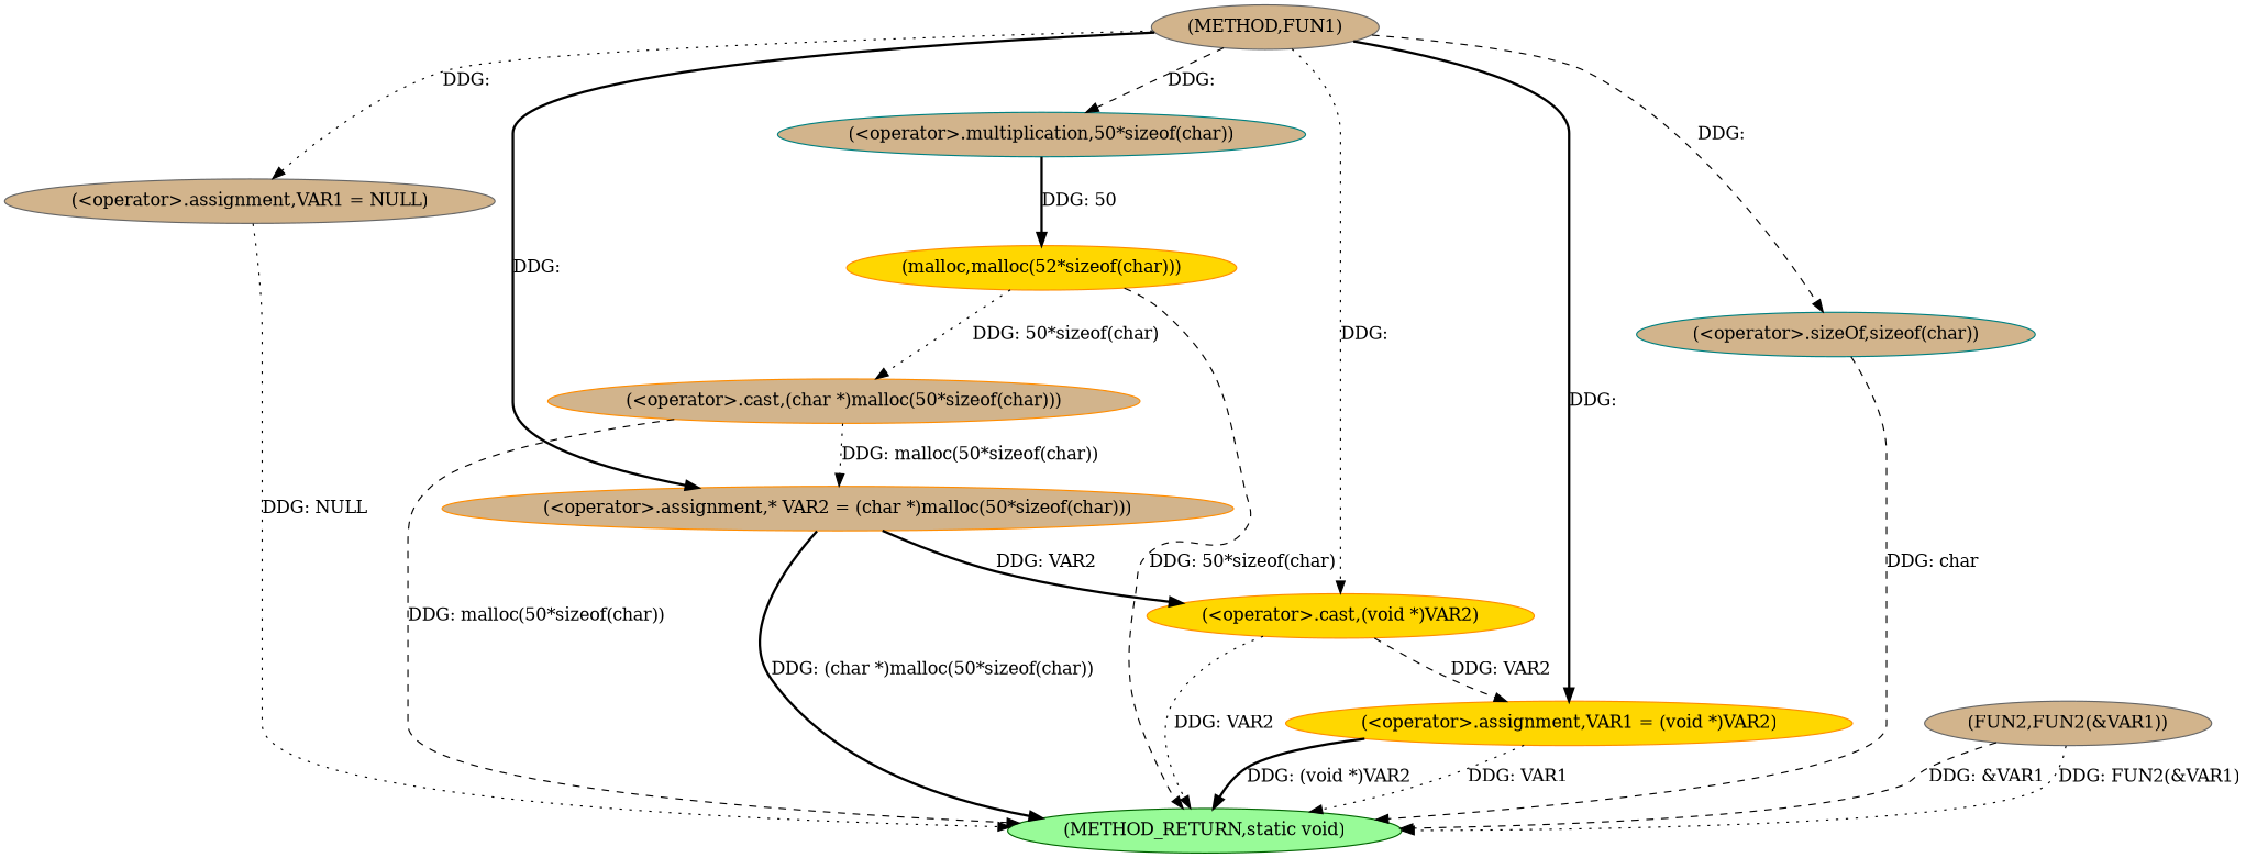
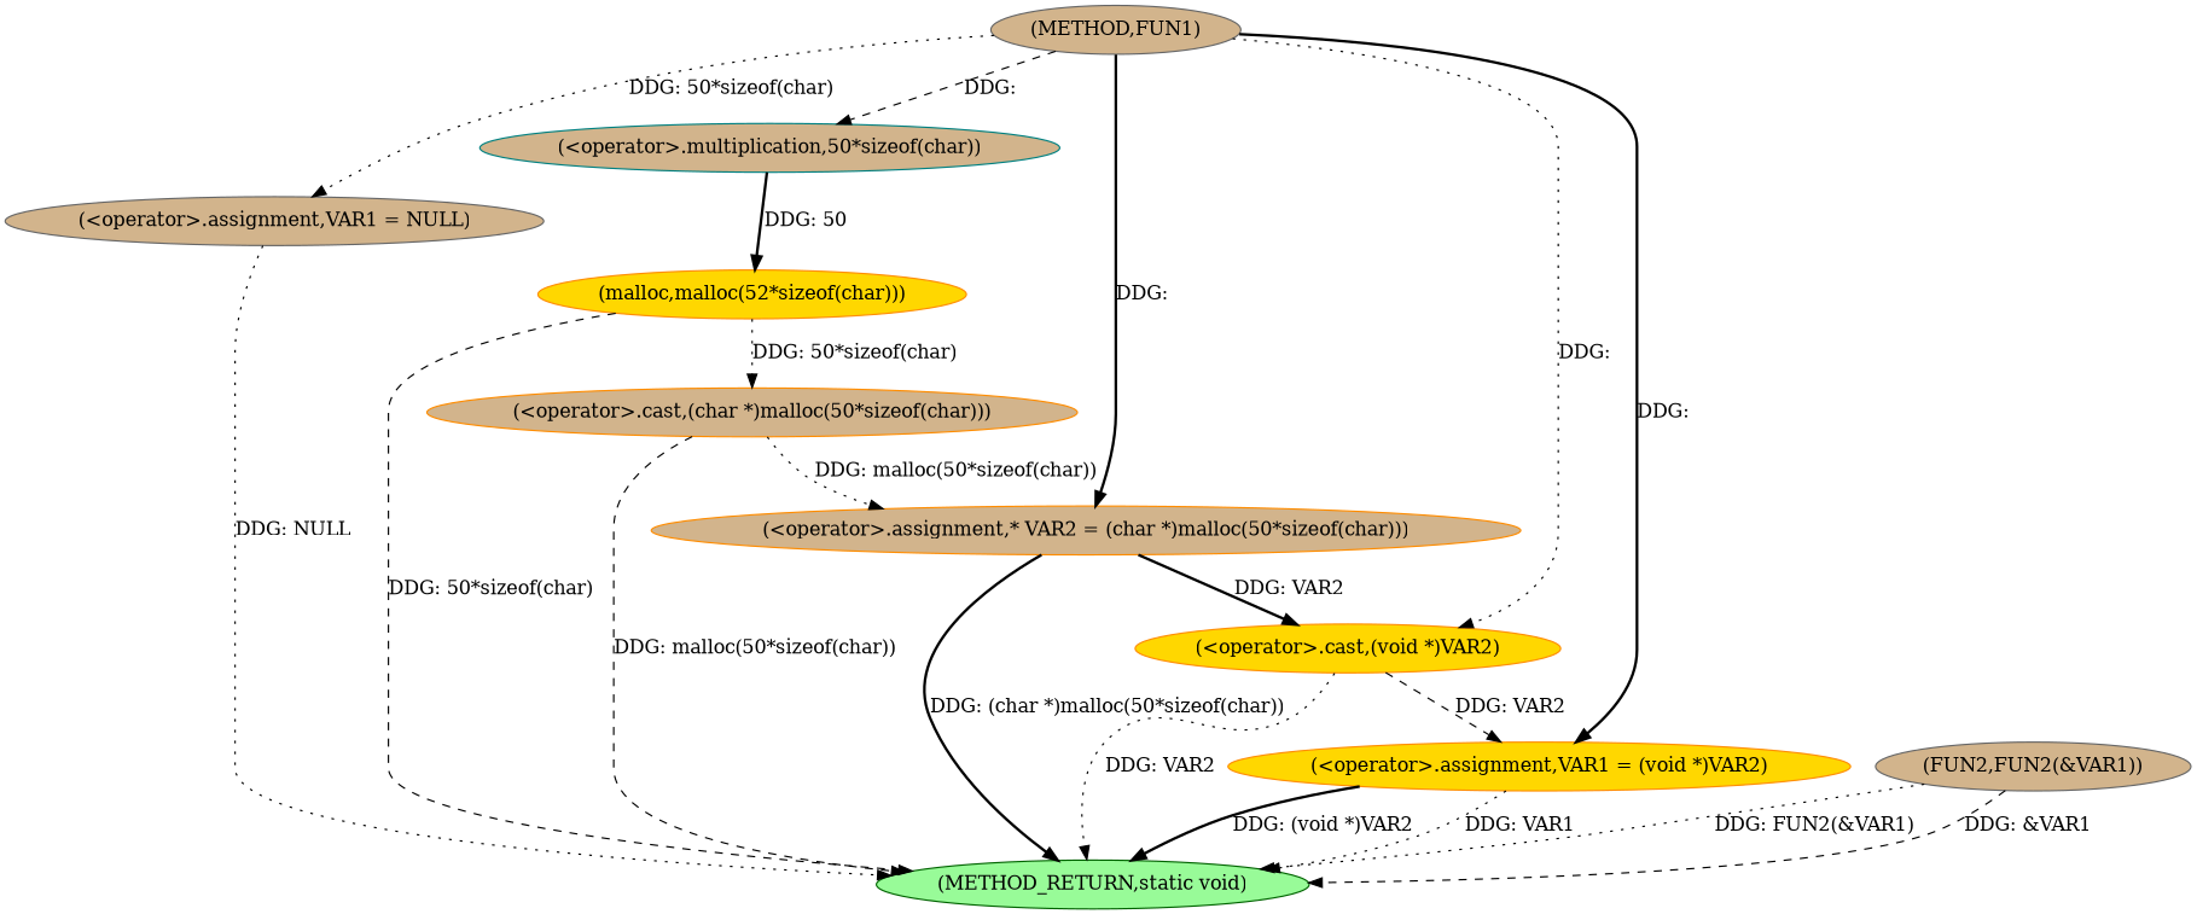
  digraph {
    node [color=darkorange fillcolor=tan style=filled]
    edge [style=dotted]
    n1 [color=gray40 label="(METHOD,FUN1)"]
    n2 [color=gray40 label="(<operator>.assignment,VAR1 = NULL)"]
    n3 [label="(<operator>.assignment,* VAR2 = (char *)malloc(50*sizeof(char)))"]
    n4 [color=teal label="(<operator>.multiplication,50*sizeof(char))"]
-   n5 [color=teal label="(<operator>.sizeOf,sizeof(char))"]
    n6 [fillcolor=gold label="(<operator>.assignment,VAR1 = (void *)VAR2)"]
    n7 [fillcolor=gold label="(<operator>.cast,(void *)VAR2)"]
    n8 [color=darkgreen fillcolor=palegreen label="(METHOD_RETURN,static void)"]
    n9 [fillcolor=gold label="(malloc,malloc(52*sizeof(char)))"]
    n10 [label="(<operator>.cast,(char *)malloc(50*sizeof(char)))"]
    n11 [color=gray40 label="(FUN2,FUN2(&VAR1))"]
-   n1 -> n2 [label="DDG: "]
+   n1 -> n2 [label="DDG: 50*sizeof(char)"]
    n1 -> n3 [label="DDG: " style=bold]
    n1 -> n4 [label="DDG: " style=dashed]
-   n1 -> n5 [label="DDG: " style=dashed]
    n1 -> n6 [label="DDG: " style=bold]
    n1 -> n7 [label="DDG: "]
    n2 -> n8 [label="DDG: NULL"]
    n3 -> n7 [label="DDG: VAR2" style=bold]
    n3 -> n8 [label="DDG: (char *)malloc(50*sizeof(char))" style=bold]
    n4 -> n9 [label="DDG: 50" style=bold]
-   n5 -> n8 [label="DDG: char" style=dashed]
    n6 -> n8 [label="DDG: VAR1"]
    n6 -> n8 [label="DDG: (void *)VAR2" style=bold]
    n7 -> n6 [label="DDG: VAR2" style=dashed]
    n7 -> n8 [label="DDG: VAR2"]
    n9 -> n8 [label="DDG: 50*sizeof(char)" style=dashed]
    n9 -> n10 [label="DDG: 50*sizeof(char)"]
    n10 -> n3 [label="DDG: malloc(50*sizeof(char))"]
    n10 -> n8 [label="DDG: malloc(50*sizeof(char))" style=dashed]
    n11 -> n8 [label="DDG: &VAR1" style=dashed]
    n11 -> n8 [label="DDG: FUN2(&VAR1)"]
  }
